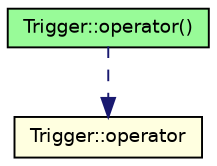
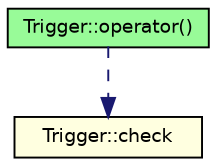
  digraph {
    rankdir=TB
    node [color=black fontname=Helvetica fontsize=10 shape=record style=filled]
    n1 [fillcolor=palegreen fontcolor=black height=0.2 label="Trigger::operator()" width=0.4]
-   n2 [fillcolor=lightyellow height=0.2 label="Trigger::operator" width=0.4]
+   n2 [fillcolor=lightyellow height=0.2 label="Trigger::check" width=0.4]
    n1 -> n2 [color=midnightblue fontname=Helvetica fontsize=10 labelfontname=Helvetica labelfontsize=10 style=dashed]
  }
